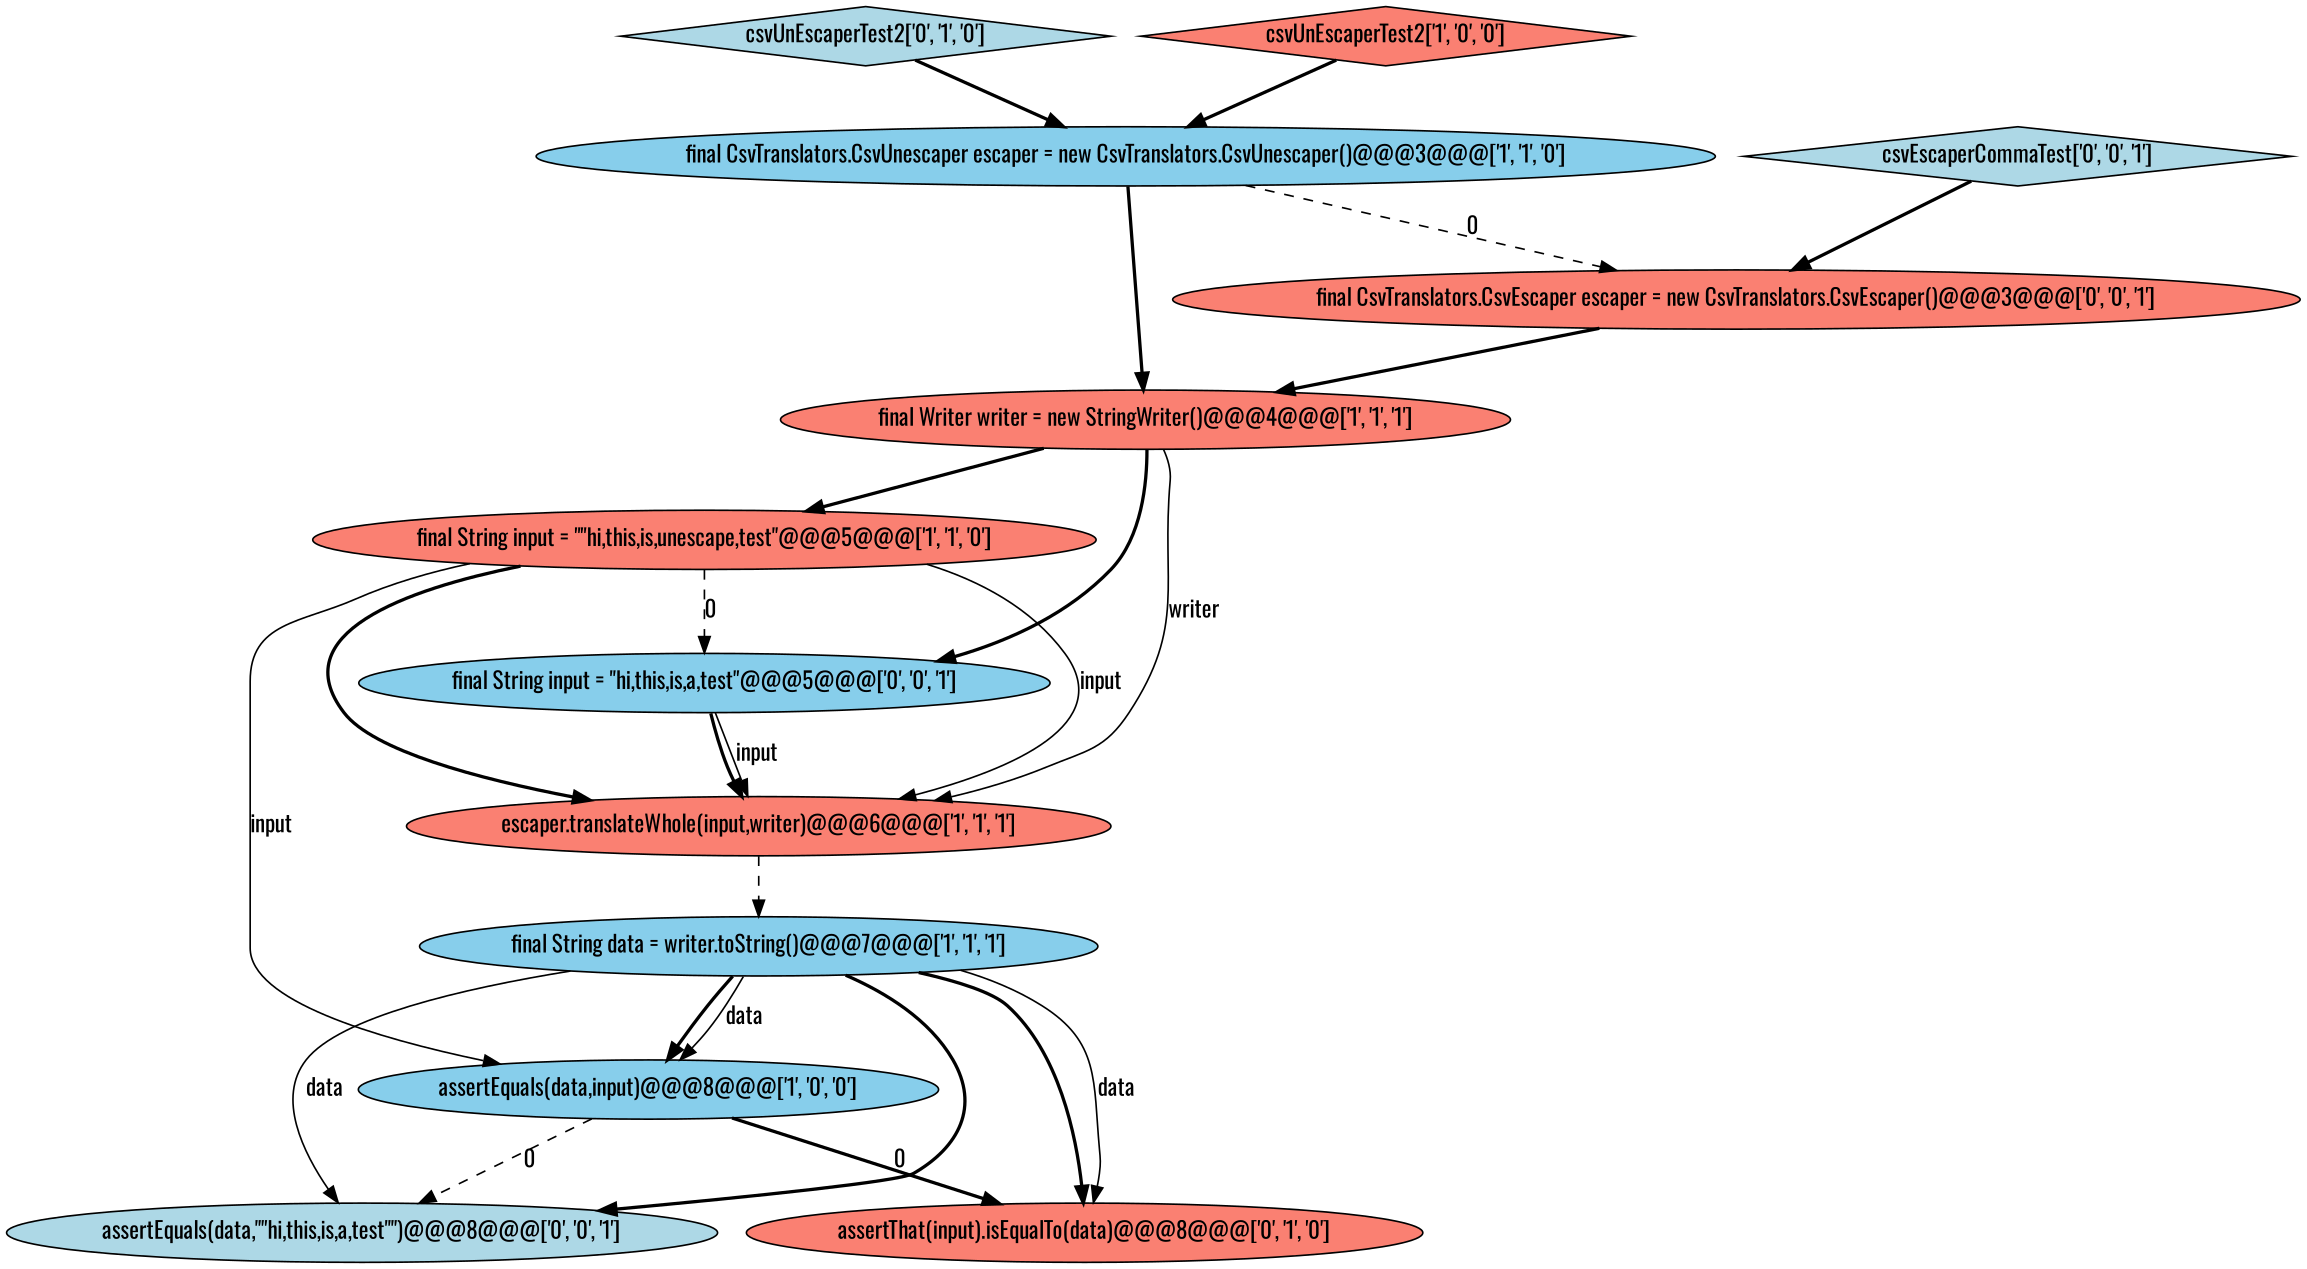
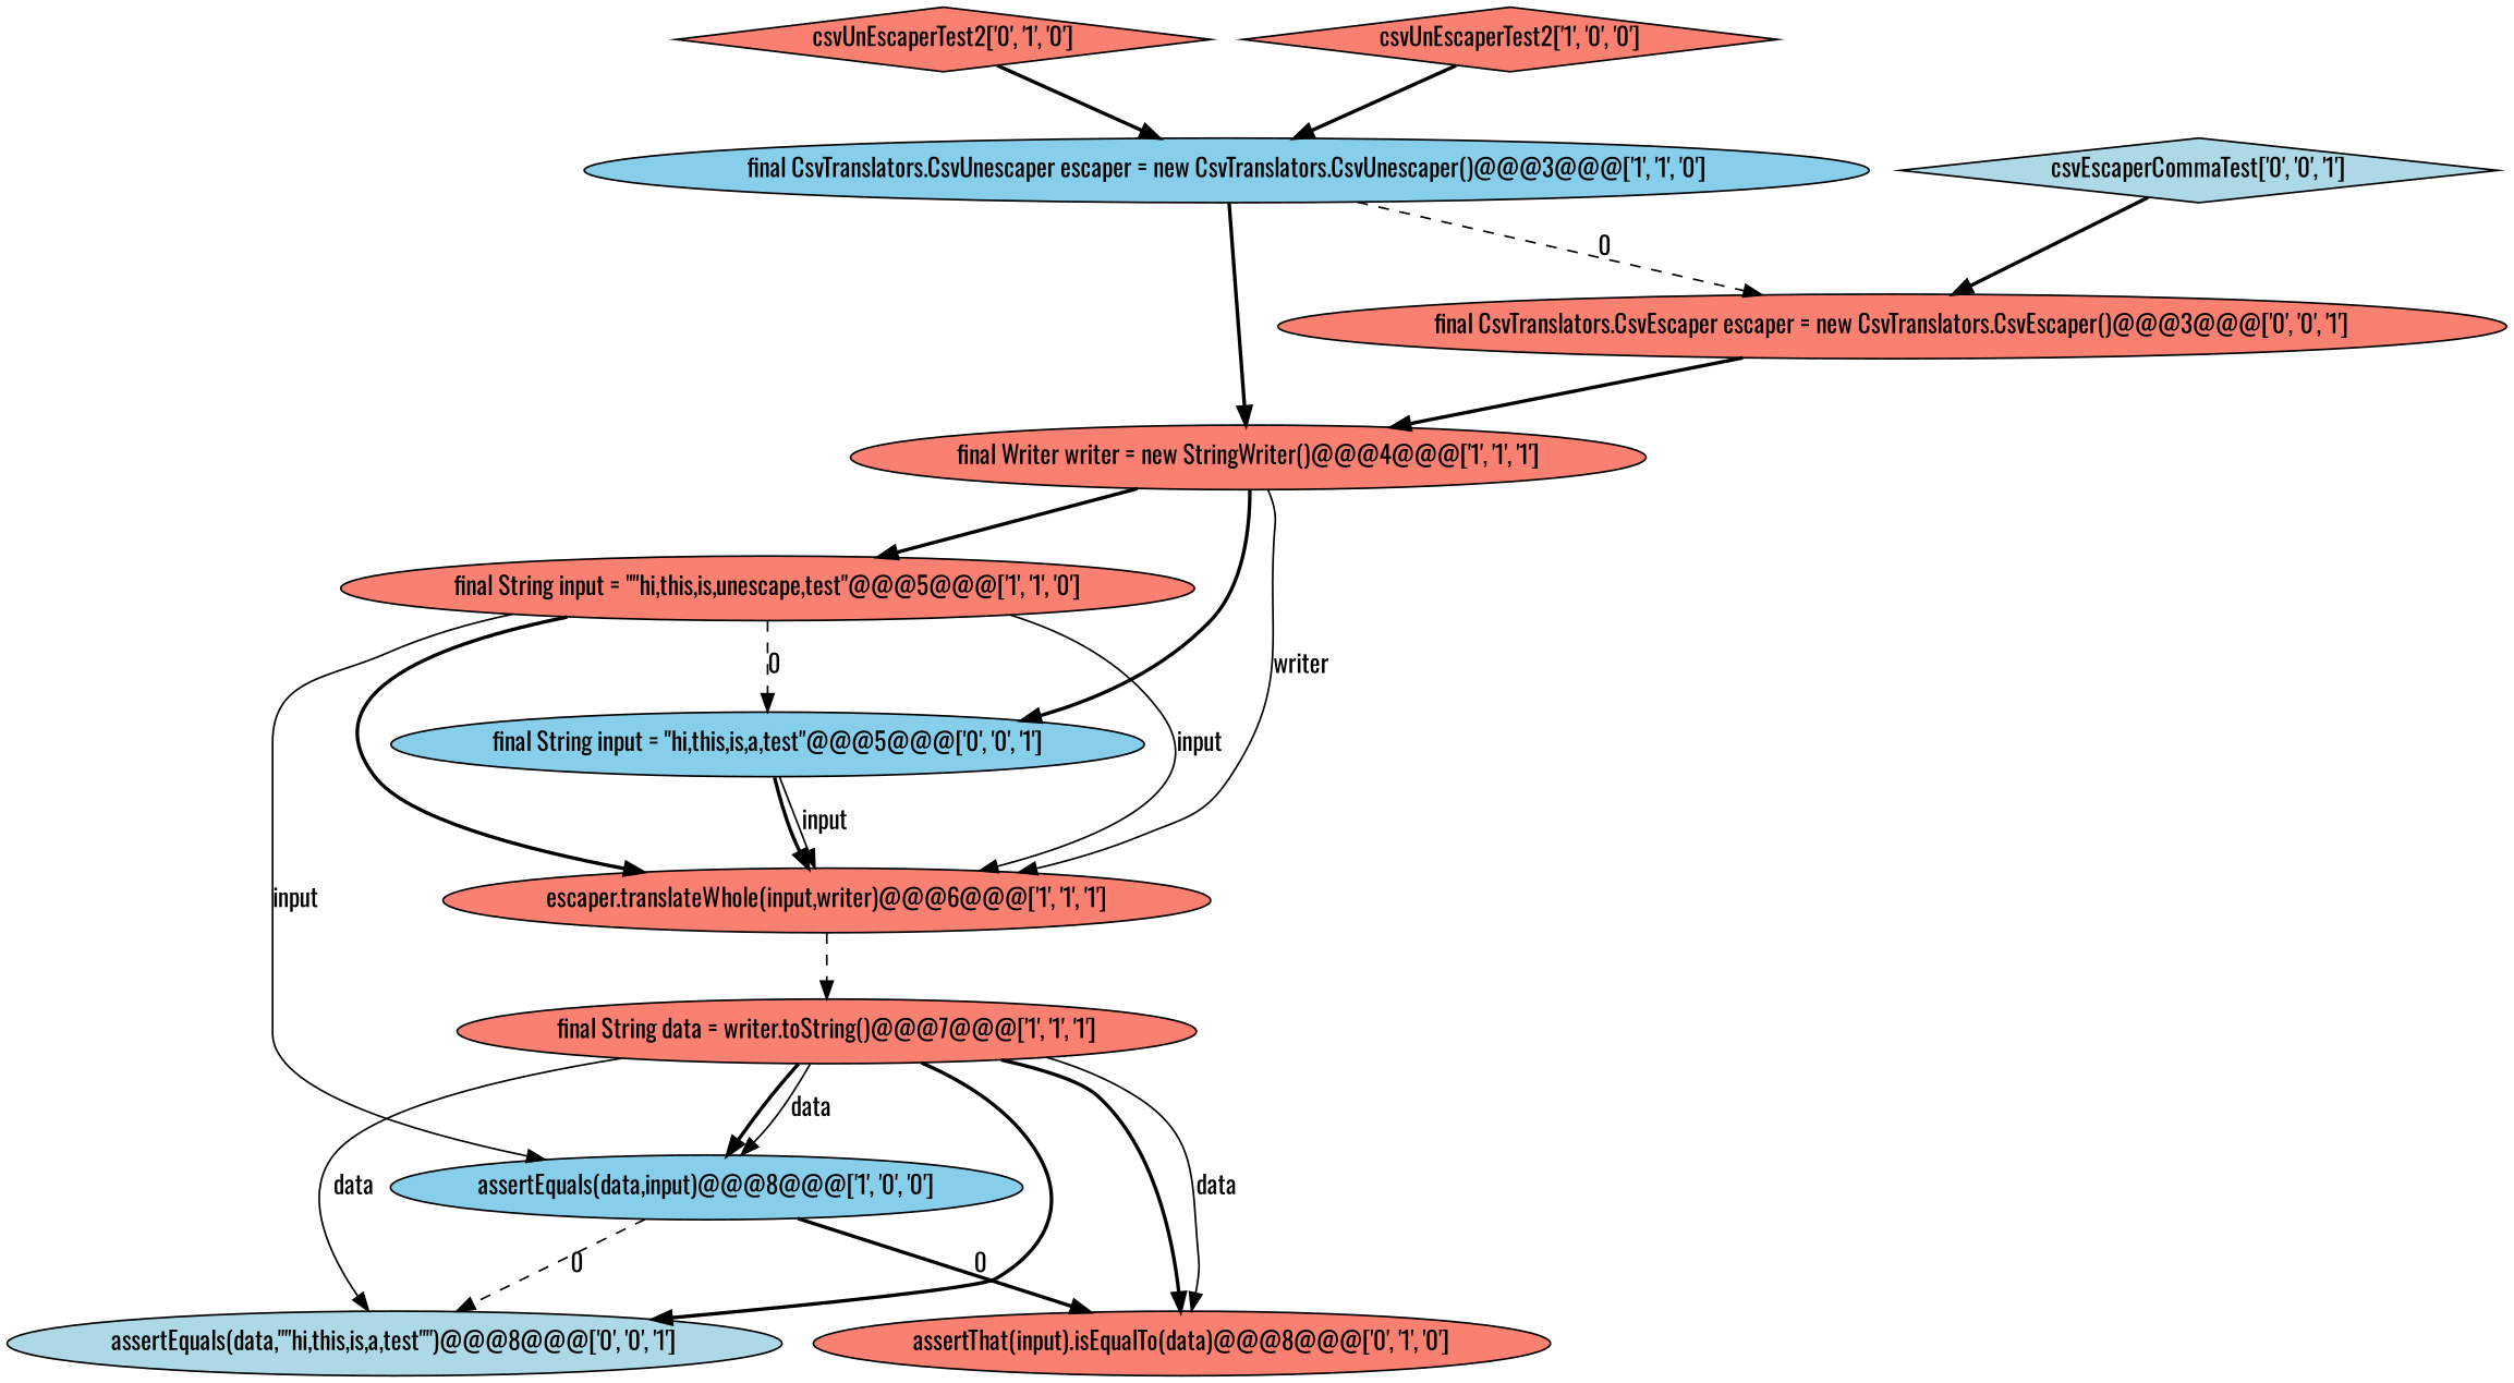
  digraph {
    fontname=Oswald
    node [fillcolor=salmon fontname=Oswald shape=ellipse style=filled]
    edge [fontname=Oswald style=bold]
    n1 [fillcolor=skyblue label="final CsvTranslators.CsvUnescaper escaper = new CsvTranslators.CsvUnescaper()@@@3@@@['1', '1', '0']"]
    n2 [label="final CsvTranslators.CsvEscaper escaper = new CsvTranslators.CsvEscaper()@@@3@@@['0', '0', '1']"]
    n3 [label="final Writer writer = new StringWriter()@@@4@@@['1', '1', '1']"]
    n4 [fillcolor=skyblue label="final String input = \"hi,this,is,a,test\"@@@5@@@['0', '0', '1']"]
    n5 [label="escaper.translateWhole(input,writer)@@@6@@@['1', '1', '1']"]
    n6 [label="final String input = \"\"hi,this,is,unescape,test\"@@@5@@@['1', '1', '0']"]
    n7 [fillcolor=lightblue label="csvEscaperCommaTest['0', '0', '1']" shape=diamond]
-   n8 [fillcolor=lightblue label="csvUnEscaperTest2['0', '1', '0']" shape=diamond]
-   n9 [fillcolor=skyblue label="final String data = writer.toString()@@@7@@@['1', '1', '1']"]
+   n8 [label="csvUnEscaperTest2['0', '1', '0']" shape=diamond]
+   n9 [label="final String data = writer.toString()@@@7@@@['1', '1', '1']"]
    n10 [fillcolor=skyblue label="assertEquals(data,input)@@@8@@@['1', '0', '0']"]
    n11 [fillcolor=lightblue label="assertEquals(data,\"\"hi,this,is,a,test\"\")@@@8@@@['0', '0', '1']"]
    n12 [label="assertThat(input).isEqualTo(data)@@@8@@@['0', '1', '0']"]
    n13 [label="csvUnEscaperTest2['1', '0', '0']" shape=diamond]
    n1 -> n2 [label=0 style=dashed]
    n1 -> n3
    n2 -> n3
    n3 -> n4
    n3 -> n5 [label=writer style=solid]
    n3 -> n6
    n4 -> n5
    n4 -> n5 [label=input style=solid]
    n5 -> n9 [style=dashed]
    n6 -> n4 [label=0 style=dashed]
    n6 -> n5 [label=input style=solid]
    n6 -> n5
    n6 -> n10 [label=input style=solid]
    n7 -> n2
    n8 -> n1
    n9 -> n10
    n9 -> n10 [label=data style=solid]
    n9 -> n11
    n9 -> n11 [label=data style=solid]
    n9 -> n12
    n9 -> n12 [label=data style=solid]
    n10 -> n11 [label=0 style=dashed]
    n10 -> n12 [label=0]
    n13 -> n1
  }
